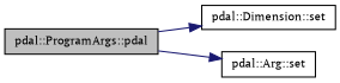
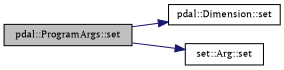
  digraph {
    fontname="PT Serif"
    rankdir=LR
    node [color=black fillcolor=white fontname="PT Serif" fontsize=10 shape=record style=filled]
    edge [color=midnightblue fontname="PT Serif" fontsize=10 labelfontname=Helvetica labelfontsize=10 style=solid]
-   n1 [fillcolor=grey75 fontcolor=black height=0.2 label="pdal::ProgramArgs::pdal" width=0.4]
+   n1 [fillcolor=grey75 fontcolor=black height=0.2 label="pdal::ProgramArgs::set" width=0.4]
    n2 [height=0.2 label="pdal::Dimension::set" width=0.4]
-   n3 [height=0.2 label="pdal::Arg::set" width=0.4]
+   n3 [height=0.2 label="set::Arg::set" width=0.4]
    n1 -> n2
    n1 -> n3
  }
